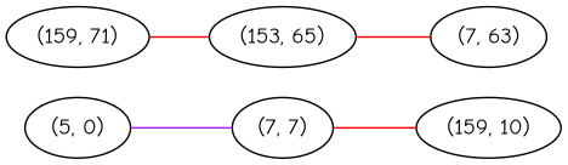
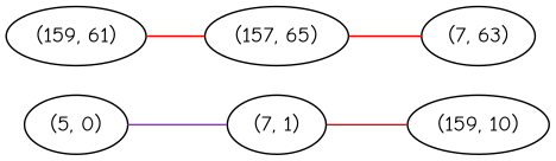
  graph {
    fontname="Comic Neue"
    rankdir=LR
    node [fontname="Comic Neue"]
    edge [color=red fontname="Comic Neue" weight=1]
    n1 [label="(5, 0)"]
-   "(7, 7)"
+   "(7, 7)" [label="(7, 1)"]
    "(159, 10)"
-   "(159, 71)"
-   "(153, 65)"
+   "(159, 71)" [label="(159, 61)"]
+   "(153, 65)" [label="(157, 65)"]
    "(7, 63)"
    n1 -- "(7, 7)" [color=purple weight=4]
    "(7, 7)" -- "(159, 10)"
    "(159, 71)" -- "(153, 65)"
    "(153, 65)" -- "(7, 63)"
  }
